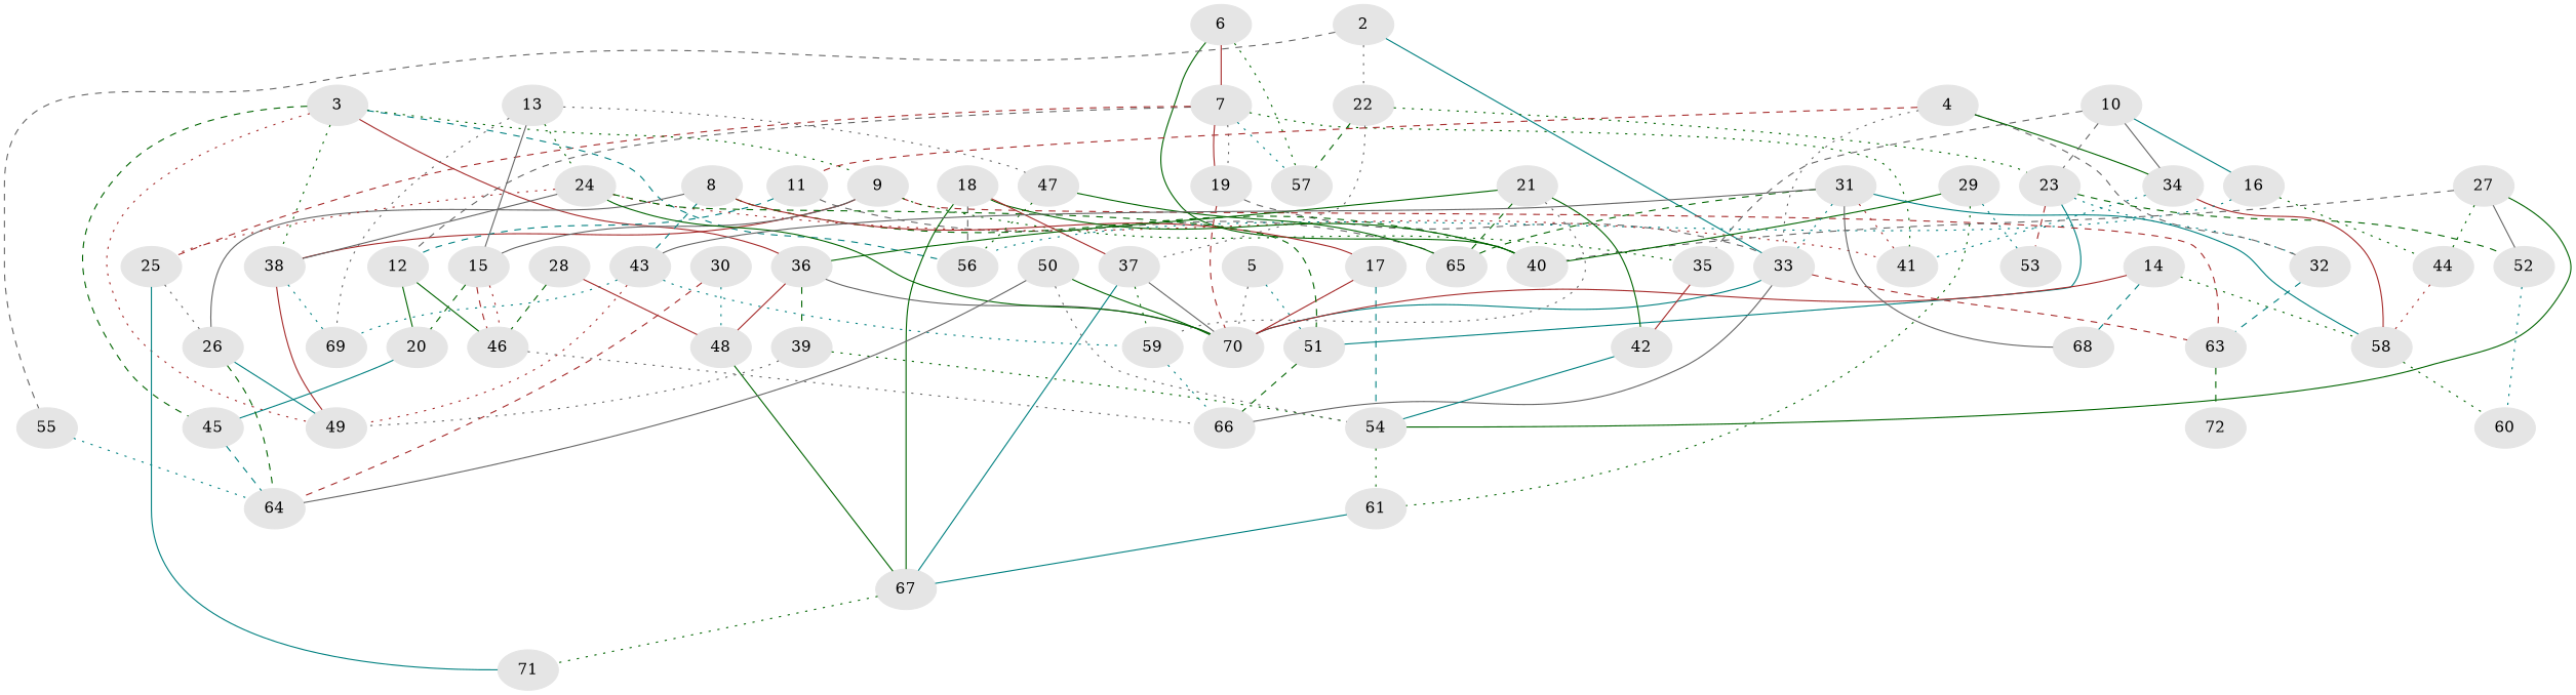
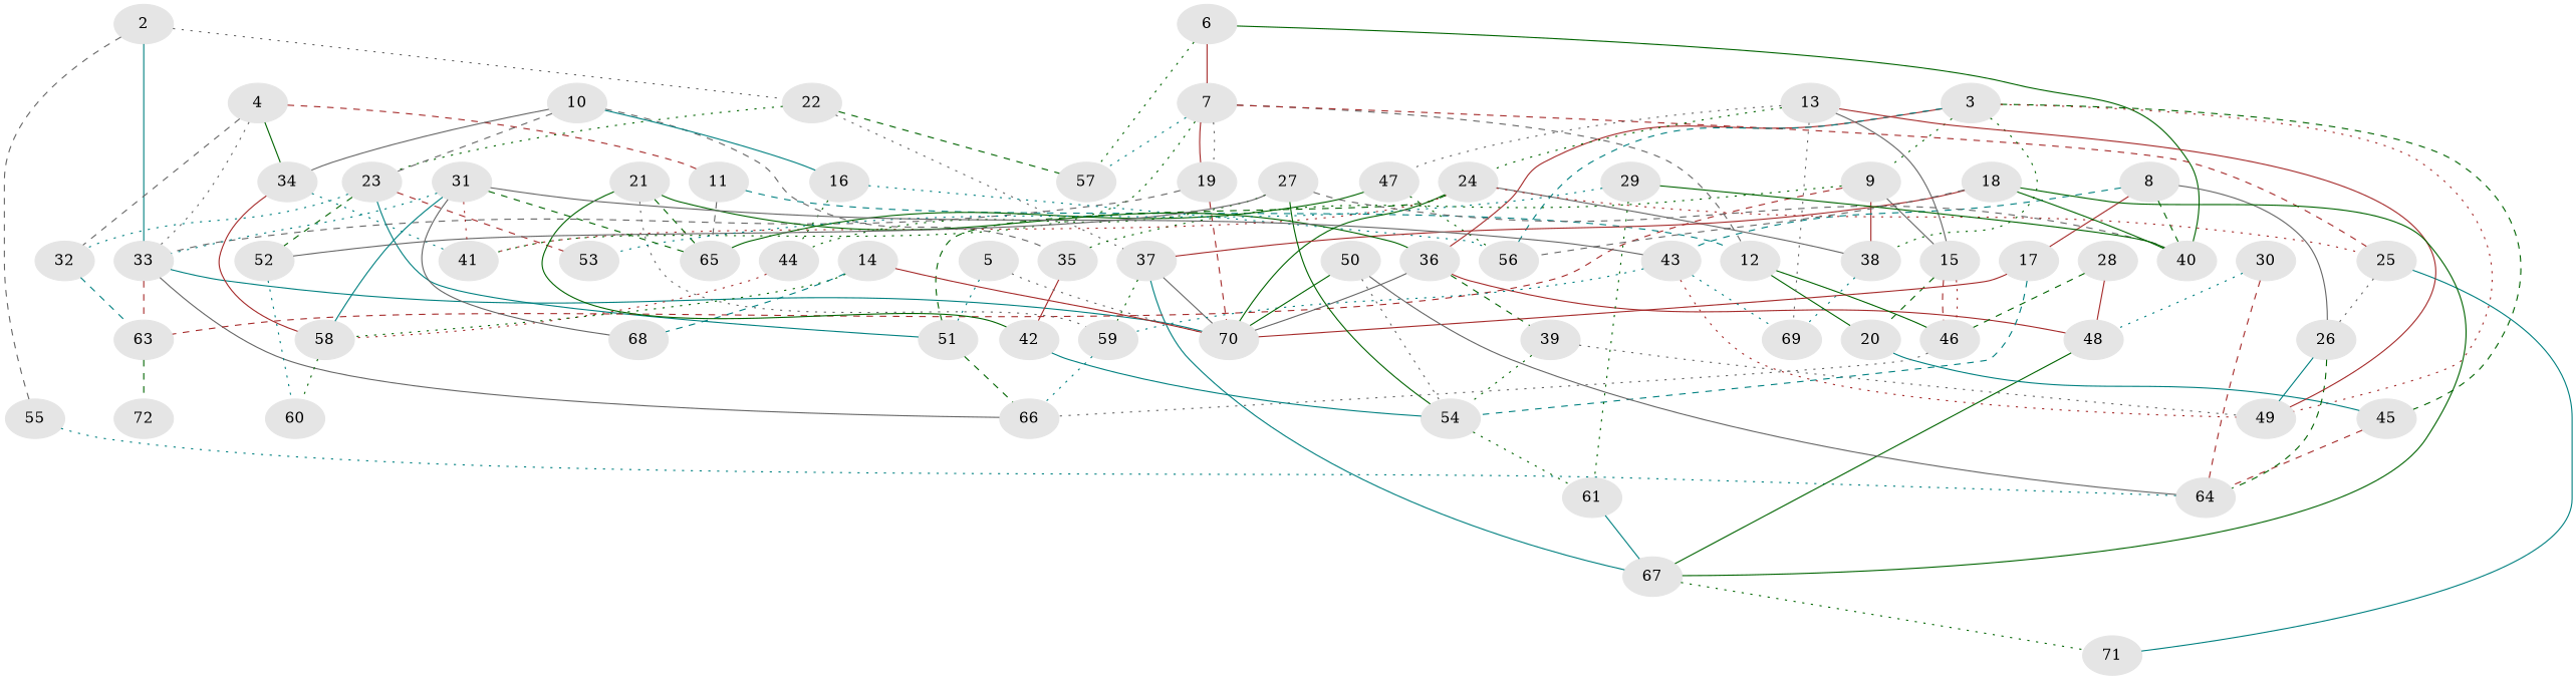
  graph {
    node [color=gray90 style=filled]
    edge [color=darkgreen style=solid]
    6
    7
    40
    57
    54
    61
    2
    22
    33
    55
    23
    37
    70
    63
    66
    64
    3
    9
    36
    38
    45
    49
    56
    15
    35
    48
    39
    69
    4
    11
    32
    34
    12
    65
    41
    58
    5
    51
    19
    25
    20
    46
    26
    71
    8
    17
    43
    59
    42
    72
    10
    16
    44
    52
    53
    13
    24
    47
    14
    68
    60
    18
    67
    21
    27
    28
    29
    30
    31
    50
    6 -- 7 [color=brown]
    6 -- 40
    6 -- 57 [style=dotted]
    7 -- 57 [color=teal style=dotted]
    7 -- 12 [color=gray40 style=dashed]
    7 -- 41 [style=dotted]
    7 -- 19 [color=brown]
    7 -- 19 [color=gray40 style=dotted]
    7 -- 25 [color=brown style=dashed]
    54 -- 61 [style=dotted]
    61 -- 67 [color=teal]
    2 -- 22 [color=gray40 style=dotted]
    2 -- 33 [color=teal]
    2 -- 55 [color=gray40 style=dashed]
    22 -- 57 [style=dashed]
    22 -- 23 [style=dotted]
    22 -- 37 [color=gray40 style=dotted]
    33 -- 70 [color=teal]
    33 -- 63 [color=brown style=dashed]
    33 -- 66 [color=gray40]
    55 -- 64 [color=teal style=dotted]
    23 -- 32 [color=teal style=dotted]
    23 -- 51 [color=teal]
    23 -- 52 [style=dashed]
    23 -- 53 [color=brown style=dashed]
    37 -- 70 [color=gray40]
    37 -- 59 [style=dotted]
    37 -- 67 [color=teal]
    63 -- 72 [style=dashed]
    3 -- 9 [style=dotted]
    3 -- 36 [color=brown]
    3 -- 38 [style=dotted]
    3 -- 45 [style=dashed]
    3 -- 49 [color=brown style=dotted]
    3 -- 56 [color=teal style=dashed]
    9 -- 63 [color=brown style=dashed]
    9 -- 38 [color=brown]
    9 -- 15 [color=gray40]
    9 -- 35 [style=dotted]
    36 -- 70 [color=gray40]
    36 -- 48 [color=brown]
    36 -- 39 [style=dashed]
    38 -- 69 [color=teal style=dotted]
-   45 -- 64 [color=teal style=dashed]
+   45 -- 64 [color=brown style=dashed]
    15 -- 20 [style=dashed]
    15 -- 46 [color=brown style=dashed]
    15 -- 46 [color=brown style=dotted]
    35 -- 42 [color=brown]
    48 -- 67
    39 -- 54 [style=dotted]
    39 -- 49 [color=gray40 style=dotted]
    4 -- 33 [color=gray40 style=dotted]
    4 -- 11 [color=brown style=dashed]
    4 -- 32 [color=gray40 style=dashed]
    4 -- 34
    11 -- 12 [color=teal style=dashed]
    11 -- 65 [color=gray40 style=dashed]
    32 -- 63 [color=teal style=dashed]
    34 -- 41 [color=teal style=dotted]
    34 -- 58 [color=brown]
    12 -- 20
    12 -- 46
    58 -- 60 [style=dotted]
    5 -- 70 [color=gray40 style=dotted]
    5 -- 51 [color=teal style=dotted]
    51 -- 66 [style=dashed]
    19 -- 33 [color=gray40 style=dashed]
    19 -- 70 [color=brown style=dashed]
    25 -- 26 [color=gray40 style=dotted]
    25 -- 71 [color=teal]
    20 -- 45 [color=teal]
    46 -- 66 [color=gray40 style=dotted]
    26 -- 64 [style=dashed]
    26 -- 49 [color=teal]
    8 -- 40 [style=dashed]
    8 -- 26 [color=gray40]
    8 -- 17 [color=brown]
    8 -- 43 [color=teal style=dashed]
    17 -- 54 [color=teal style=dashed]
    17 -- 70 [color=brown]
    43 -- 49 [color=brown style=dotted]
    43 -- 69 [color=teal style=dotted]
    43 -- 59 [color=teal style=dotted]
    59 -- 66 [color=teal style=dotted]
    42 -- 54 [color=teal]
    10 -- 23 [color=gray40 style=dashed]
    10 -- 35 [color=gray40 style=dashed]
    10 -- 34 [color=gray40]
    10 -- 16 [color=teal]
    16 -- 56 [color=teal style=dotted]
    16 -- 44 [style=dotted]
    44 -- 58 [color=brown style=dotted]
    52 -- 60 [color=teal style=dotted]
-   38 -- 49 [color=brown]
+   13 -- 49 [color=brown]
    13 -- 15 [color=gray40]
    13 -- 69 [color=gray40 style=dotted]
    13 -- 24 [style=dotted]
    13 -- 47 [color=gray40 style=dotted]
    24 -- 70
    24 -- 38 [color=gray40]
    24 -- 41 [color=brown style=dotted]
    24 -- 51 [style=dashed]
    24 -- 25 [color=brown style=dotted]
    47 -- 56 [style=dotted]
    47 -- 65
    14 -- 70 [color=brown]
    14 -- 58 [style=dotted]
    14 -- 68 [color=teal style=dashed]
    18 -- 40
    18 -- 37 [color=brown]
    18 -- 56 [color=gray40 style=dashed]
    18 -- 67
    67 -- 71 [style=dotted]
    21 -- 36
    21 -- 65 [style=dashed]
    21 -- 59 [color=gray40 style=dotted]
    21 -- 42
    27 -- 40 [color=gray40 style=dashed]
    27 -- 54
    27 -- 44 [style=dotted]
    27 -- 52 [color=gray40]
    28 -- 48 [color=brown]
    28 -- 46 [style=dashed]
    29 -- 40
    29 -- 61 [style=dotted]
    29 -- 53 [color=teal style=dotted]
    30 -- 64 [color=brown style=dashed]
    30 -- 48 [color=teal style=dotted]
    31 -- 33 [color=teal style=dotted]
    31 -- 65 [style=dashed]
    31 -- 41 [color=brown style=dotted]
    31 -- 58 [color=teal]
    31 -- 43 [color=gray40]
    31 -- 68 [color=gray40]
    50 -- 54 [color=gray40 style=dotted]
    50 -- 70
    50 -- 64 [color=gray40]
  }
